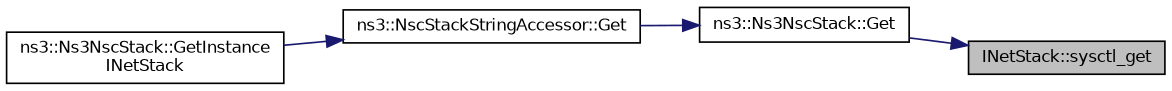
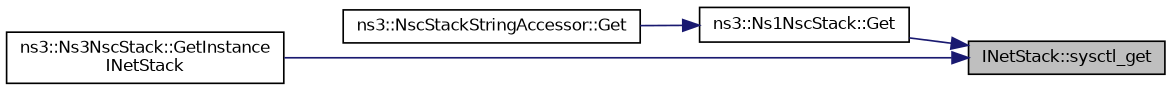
  digraph {
    rankdir=RL
    node [color=black fillcolor=white fontname=Helvetica fontsize=10 shape=record style=filled]
    edge [color=midnightblue dir=back fontname=Helvetica fontsize=10 labelfontname=Helvetica labelfontsize=10 style=solid]
    n1 [fillcolor=grey75 fontcolor=black height=0.2 label="INetStack::sysctl_get" width=0.4]
-   n2 [height=0.2 label="ns3::Ns3NscStack::Get" width=0.4]
+   n2 [height=0.2 label="ns3::Ns1NscStack::Get" width=0.4]
    n3 [height=0.2 label="ns3::Ns3NscStack::GetInstance\lINetStack" width=0.4]
    n4 [height=0.2 label="ns3::NscStackStringAccessor::Get" width=0.4]
    n1 -> n2
-   n4 -> n3
+   n1 -> n3
    n2 -> n4
  }
